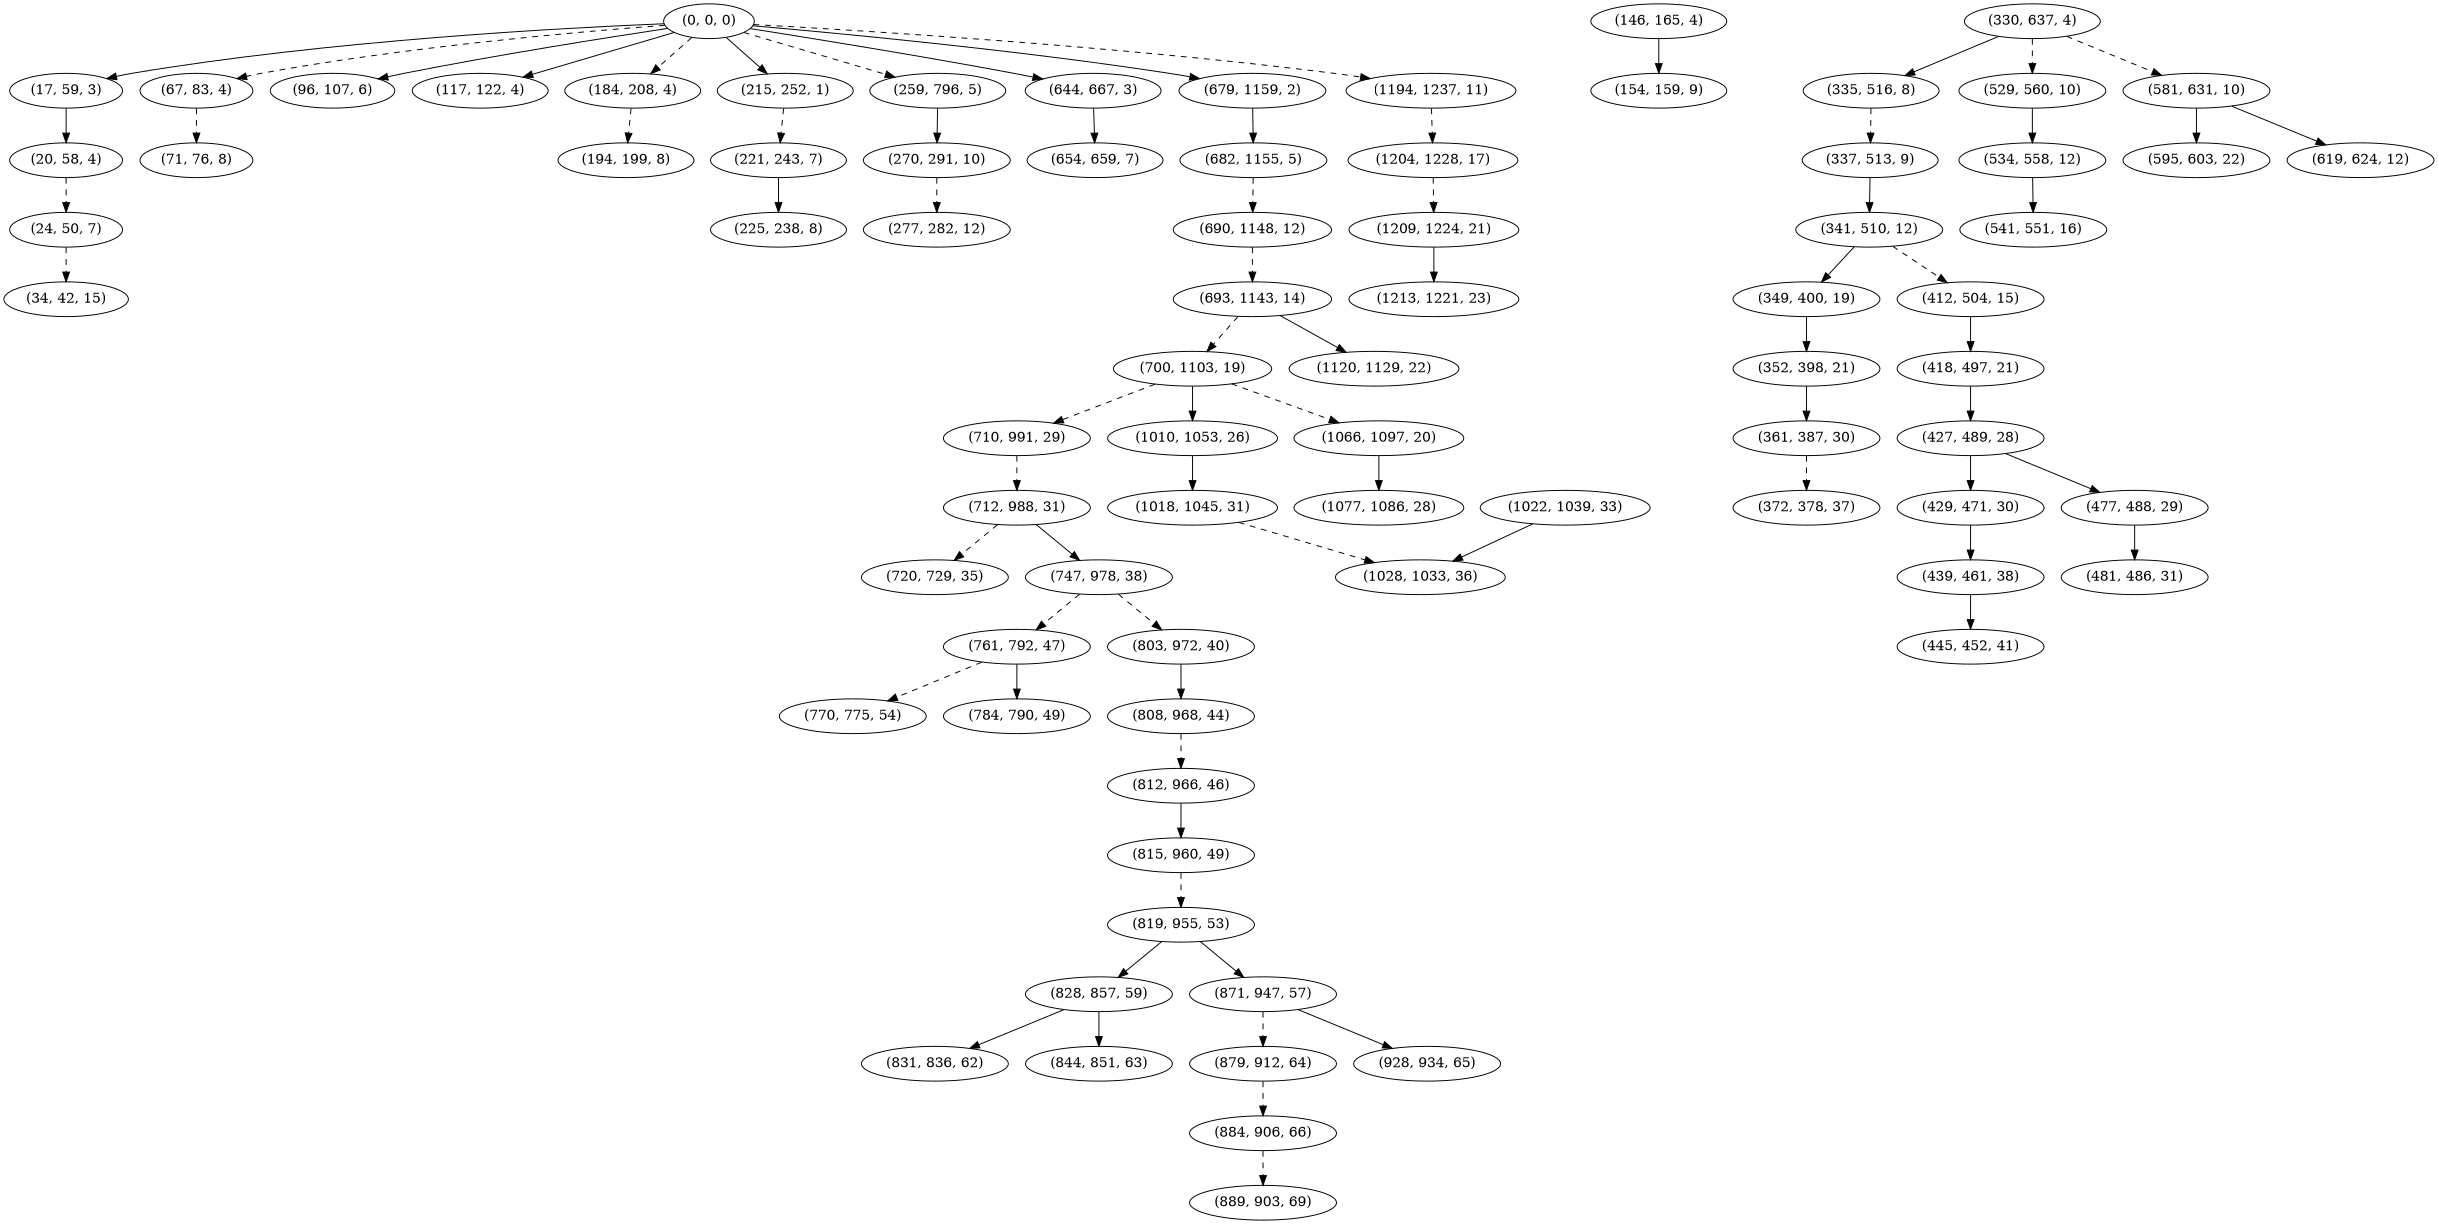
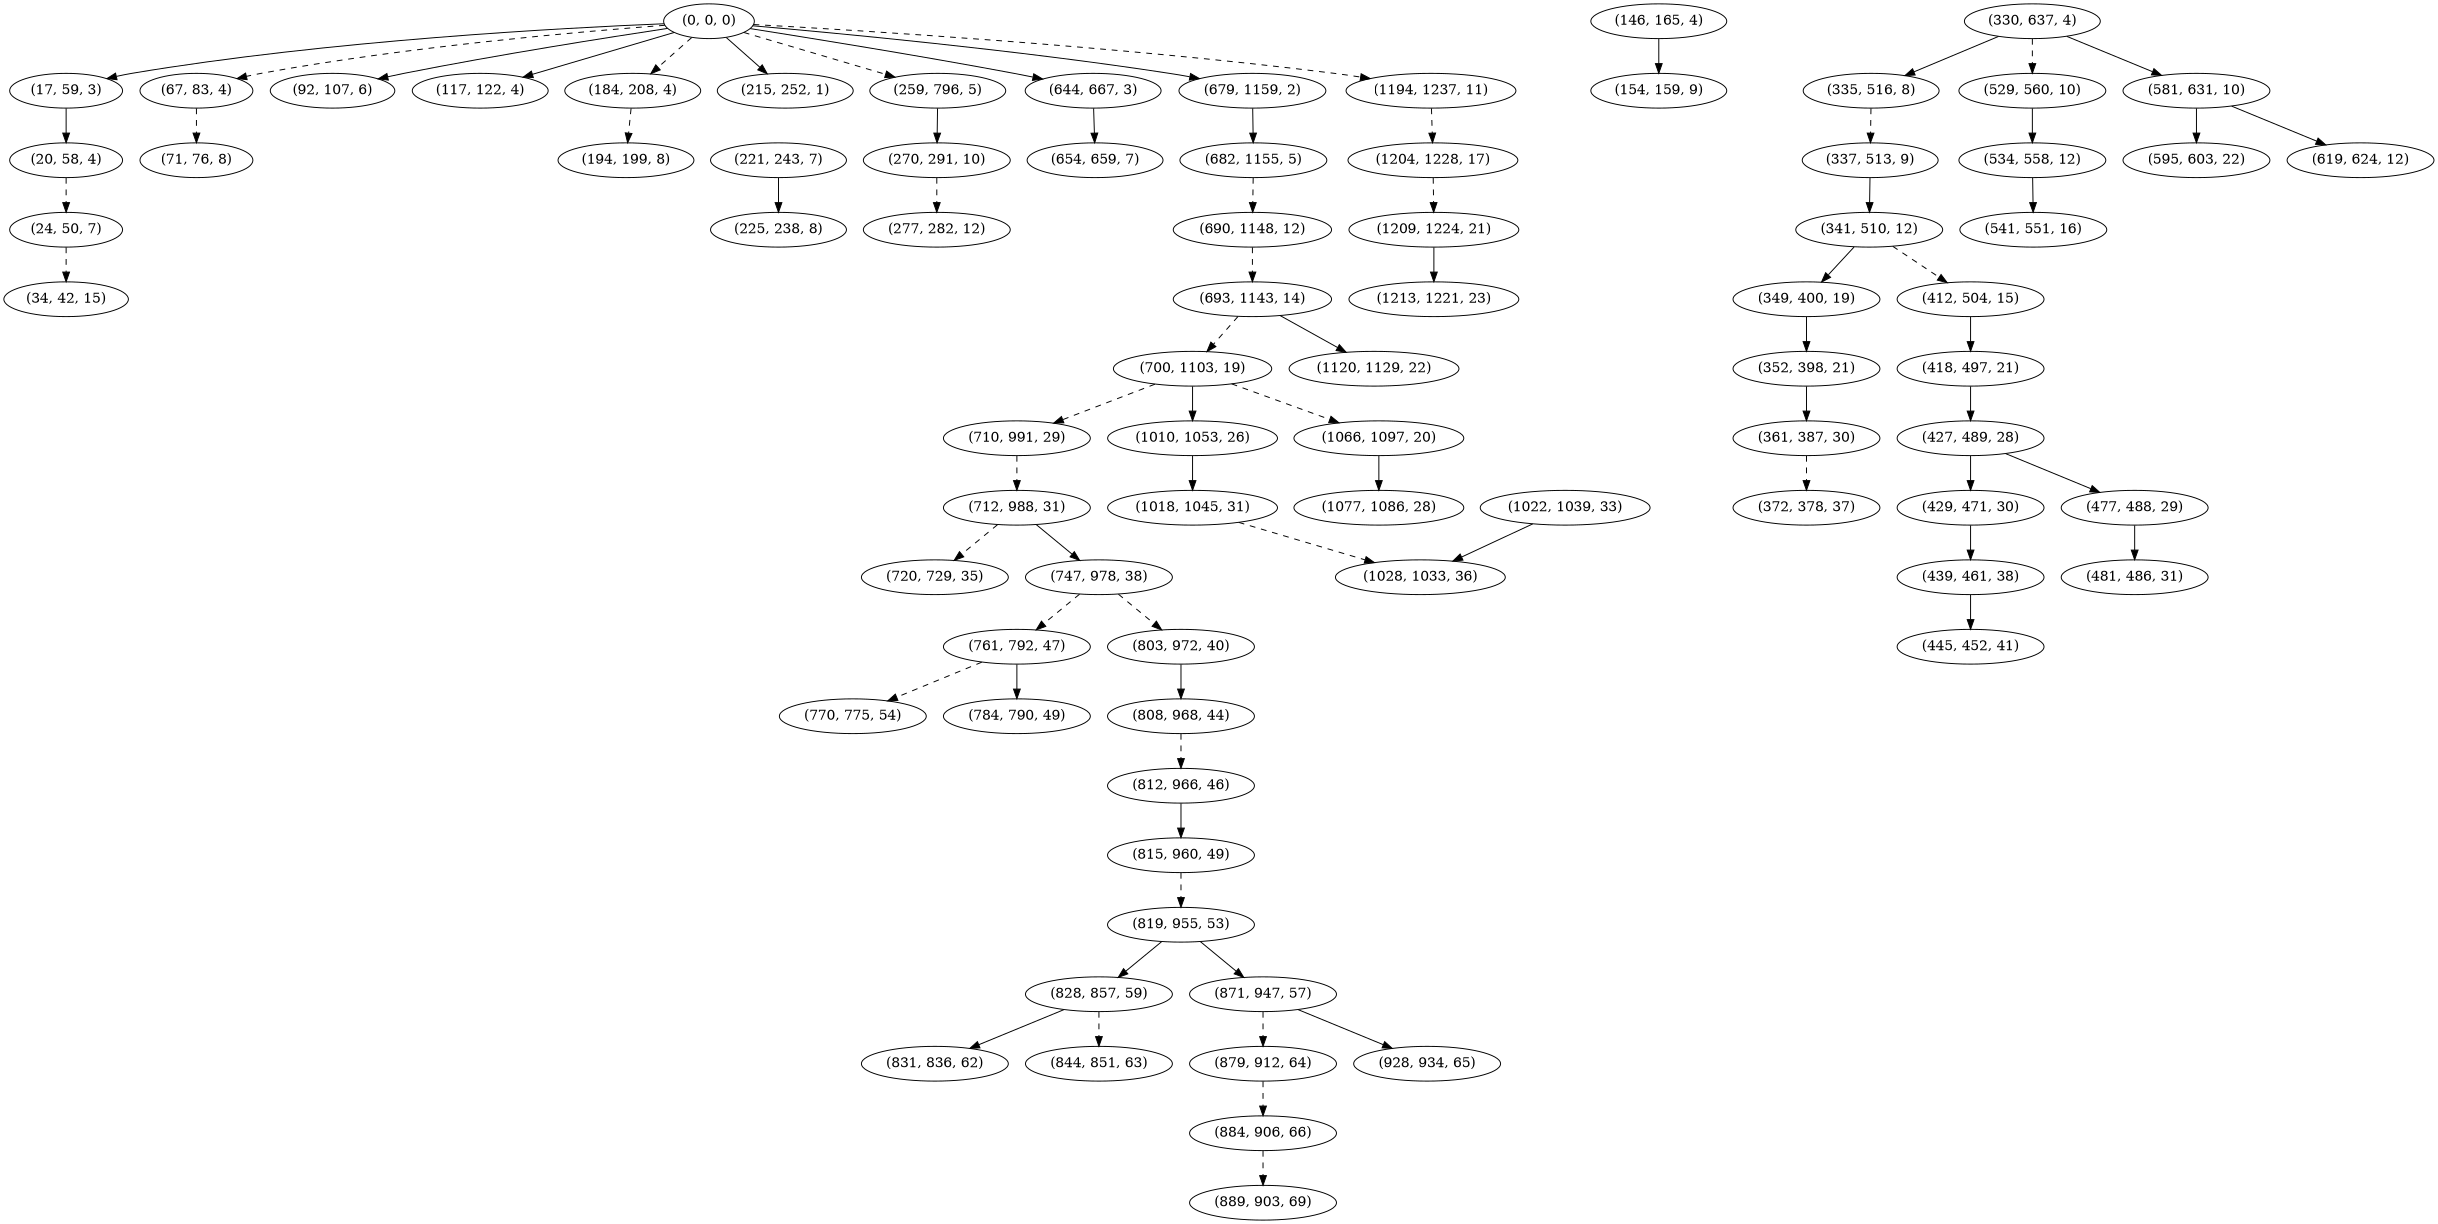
  digraph {
    edge [style=solid]
    "(0, 0, 0)"
    "(17, 59, 3)"
    "(67, 83, 4)"
-   "(96, 107, 6)"
+   "(96, 107, 6)" [label="(92, 107, 6)"]
    "(117, 122, 4)"
    "(184, 208, 4)"
    "(215, 252, 1)"
    n8 [label="(259, 796, 5)"]
    "(644, 667, 3)"
    "(679, 1159, 2)"
    "(1194, 1237, 11)"
    "(20, 58, 4)"
    "(71, 76, 8)"
    "(194, 199, 8)"
    "(221, 243, 7)"
    "(270, 291, 10)"
    "(654, 659, 7)"
    "(682, 1155, 5)"
    "(1204, 1228, 17)"
    "(24, 50, 7)"
    "(34, 42, 15)"
    "(146, 165, 4)"
    "(154, 159, 9)"
    "(225, 238, 8)"
    "(277, 282, 12)"
    "(330, 637, 4)"
    "(335, 516, 8)"
    "(529, 560, 10)"
    "(581, 631, 10)"
    "(337, 513, 9)"
    "(534, 558, 12)"
    "(595, 603, 22)"
    "(619, 624, 12)"
    "(341, 510, 12)"
    "(349, 400, 19)"
    "(412, 504, 15)"
    "(352, 398, 21)"
    "(418, 497, 21)"
    "(361, 387, 30)"
    "(372, 378, 37)"
    "(427, 489, 28)"
    "(429, 471, 30)"
    "(477, 488, 29)"
    "(439, 461, 38)"
    "(481, 486, 31)"
    "(445, 452, 41)"
    "(541, 551, 16)"
    "(690, 1148, 12)"
    "(693, 1143, 14)"
    "(700, 1103, 19)"
    "(1120, 1129, 22)"
    "(710, 991, 29)"
    "(1010, 1053, 26)"
    "(1066, 1097, 20)"
    "(712, 988, 31)"
    "(1018, 1045, 31)"
    "(1077, 1086, 28)"
    "(720, 729, 35)"
    "(747, 978, 38)"
    "(761, 792, 47)"
    "(803, 972, 40)"
    "(770, 775, 54)"
    "(784, 790, 49)"
    "(808, 968, 44)"
    "(812, 966, 46)"
    "(815, 960, 49)"
    "(819, 955, 53)"
    "(828, 857, 59)"
    "(871, 947, 57)"
    "(831, 836, 62)"
    "(844, 851, 63)"
    "(879, 912, 64)"
    "(928, 934, 65)"
    "(884, 906, 66)"
    "(889, 903, 69)"
    "(1028, 1033, 36)"
    "(1022, 1039, 33)"
    "(1209, 1224, 21)"
    "(1213, 1221, 23)"
    "(0, 0, 0)" -> "(17, 59, 3)"
    "(0, 0, 0)" -> "(67, 83, 4)" [style=dashed]
    "(0, 0, 0)" -> "(96, 107, 6)"
    "(0, 0, 0)" -> "(117, 122, 4)"
    "(0, 0, 0)" -> "(184, 208, 4)" [style=dashed]
    "(0, 0, 0)" -> "(215, 252, 1)"
    "(0, 0, 0)" -> n8 [style=dashed]
    "(0, 0, 0)" -> "(644, 667, 3)"
    "(0, 0, 0)" -> "(679, 1159, 2)"
    "(0, 0, 0)" -> "(1194, 1237, 11)" [style=dashed]
    "(17, 59, 3)" -> "(20, 58, 4)"
    "(67, 83, 4)" -> "(71, 76, 8)" [style=dashed]
    "(184, 208, 4)" -> "(194, 199, 8)" [style=dashed]
-   "(215, 252, 1)" -> "(221, 243, 7)" [style=dashed]
    n8 -> "(270, 291, 10)"
    "(644, 667, 3)" -> "(654, 659, 7)"
    "(679, 1159, 2)" -> "(682, 1155, 5)"
    "(1194, 1237, 11)" -> "(1204, 1228, 17)" [style=dashed]
    "(20, 58, 4)" -> "(24, 50, 7)" [style=dashed]
    "(221, 243, 7)" -> "(225, 238, 8)"
    "(270, 291, 10)" -> "(277, 282, 12)" [style=dashed]
    "(682, 1155, 5)" -> "(690, 1148, 12)" [style=dashed]
    "(1204, 1228, 17)" -> "(1209, 1224, 21)" [style=dashed]
    "(24, 50, 7)" -> "(34, 42, 15)" [style=dashed]
    "(146, 165, 4)" -> "(154, 159, 9)"
    "(330, 637, 4)" -> "(335, 516, 8)"
    "(330, 637, 4)" -> "(529, 560, 10)" [style=dashed]
-   "(330, 637, 4)" -> "(581, 631, 10)" [style=dashed]
+   "(330, 637, 4)" -> "(581, 631, 10)"
    "(335, 516, 8)" -> "(337, 513, 9)" [style=dashed]
    "(529, 560, 10)" -> "(534, 558, 12)"
    "(581, 631, 10)" -> "(595, 603, 22)"
    "(581, 631, 10)" -> "(619, 624, 12)"
    "(337, 513, 9)" -> "(341, 510, 12)"
    "(534, 558, 12)" -> "(541, 551, 16)"
    "(341, 510, 12)" -> "(349, 400, 19)"
    "(341, 510, 12)" -> "(412, 504, 15)" [style=dashed]
    "(349, 400, 19)" -> "(352, 398, 21)"
    "(412, 504, 15)" -> "(418, 497, 21)"
    "(352, 398, 21)" -> "(361, 387, 30)"
    "(418, 497, 21)" -> "(427, 489, 28)"
    "(361, 387, 30)" -> "(372, 378, 37)" [style=dashed]
    "(427, 489, 28)" -> "(429, 471, 30)"
    "(427, 489, 28)" -> "(477, 488, 29)"
    "(429, 471, 30)" -> "(439, 461, 38)"
    "(477, 488, 29)" -> "(481, 486, 31)"
    "(439, 461, 38)" -> "(445, 452, 41)"
    "(690, 1148, 12)" -> "(693, 1143, 14)" [style=dashed]
    "(693, 1143, 14)" -> "(700, 1103, 19)" [style=dashed]
    "(693, 1143, 14)" -> "(1120, 1129, 22)"
    "(700, 1103, 19)" -> "(710, 991, 29)" [style=dashed]
    "(700, 1103, 19)" -> "(1010, 1053, 26)"
    "(700, 1103, 19)" -> "(1066, 1097, 20)" [style=dashed]
    "(710, 991, 29)" -> "(712, 988, 31)" [style=dashed]
    "(1010, 1053, 26)" -> "(1018, 1045, 31)"
    "(1066, 1097, 20)" -> "(1077, 1086, 28)"
    "(712, 988, 31)" -> "(720, 729, 35)" [style=dashed]
    "(712, 988, 31)" -> "(747, 978, 38)"
    "(1018, 1045, 31)" -> "(1028, 1033, 36)" [style=dashed]
    "(747, 978, 38)" -> "(761, 792, 47)" [style=dashed]
    "(747, 978, 38)" -> "(803, 972, 40)" [style=dashed]
    "(761, 792, 47)" -> "(770, 775, 54)" [style=dashed]
    "(761, 792, 47)" -> "(784, 790, 49)"
    "(803, 972, 40)" -> "(808, 968, 44)"
    "(808, 968, 44)" -> "(812, 966, 46)" [style=dashed]
    "(812, 966, 46)" -> "(815, 960, 49)"
    "(815, 960, 49)" -> "(819, 955, 53)" [style=dashed]
    "(819, 955, 53)" -> "(828, 857, 59)"
    "(819, 955, 53)" -> "(871, 947, 57)"
    "(828, 857, 59)" -> "(831, 836, 62)"
-   "(828, 857, 59)" -> "(844, 851, 63)"
+   "(828, 857, 59)" -> "(844, 851, 63)" [style=dashed]
    "(871, 947, 57)" -> "(879, 912, 64)" [style=dashed]
    "(871, 947, 57)" -> "(928, 934, 65)"
    "(879, 912, 64)" -> "(884, 906, 66)" [style=dashed]
    "(884, 906, 66)" -> "(889, 903, 69)" [style=dashed]
    "(1022, 1039, 33)" -> "(1028, 1033, 36)"
    "(1209, 1224, 21)" -> "(1213, 1221, 23)"
  }
